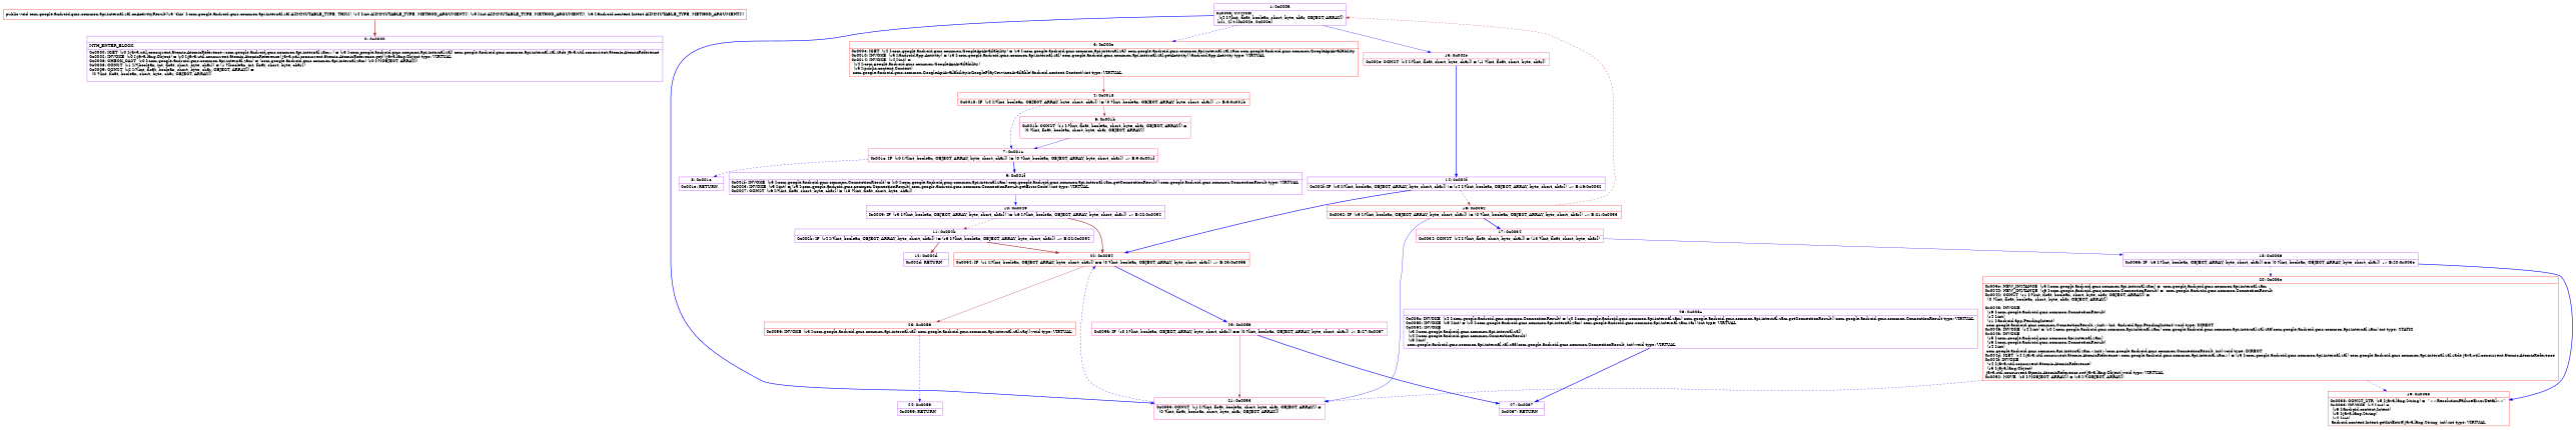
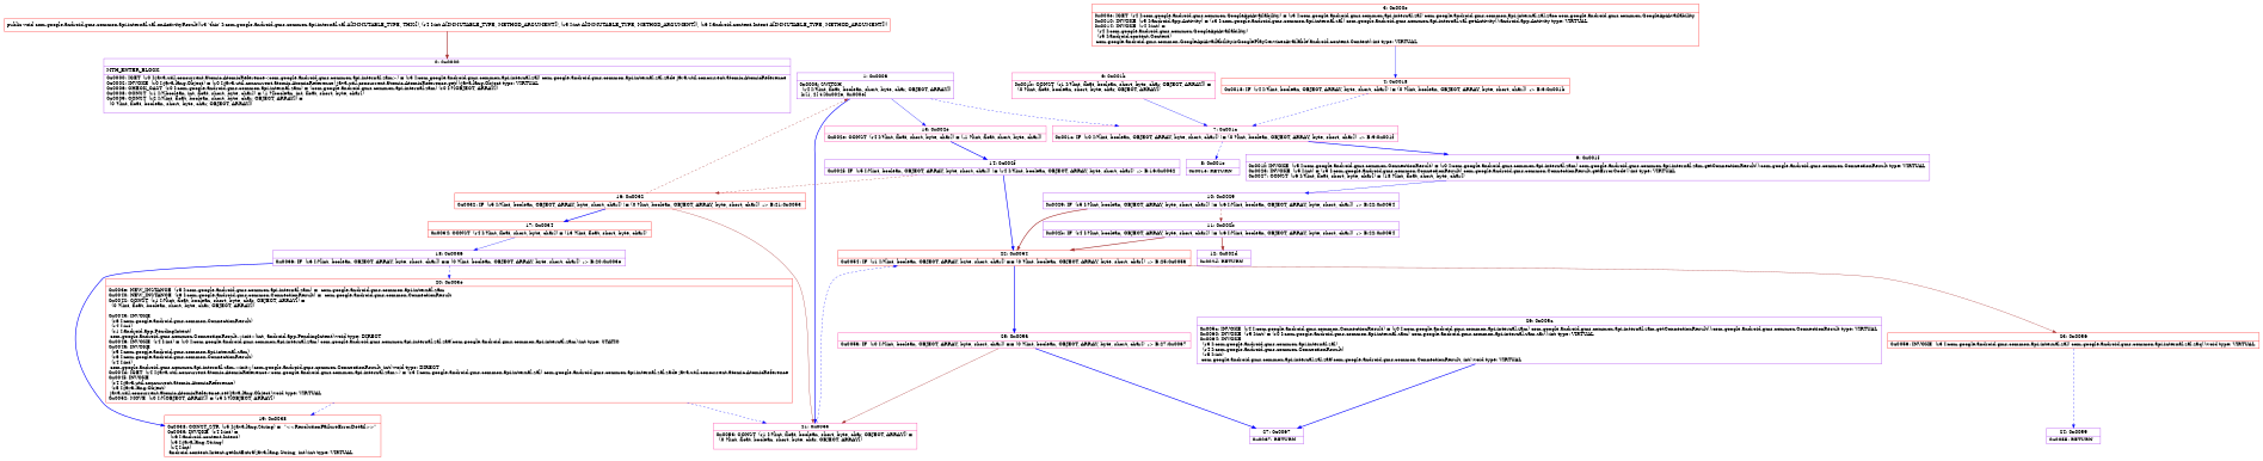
  digraph {
    node [color=purple shape=record]
    edge [color=blue style=bold]
    n1 [label="{0\:\ 0x0000|MTH_ENTER_BLOCK\l|0x0000: IGET  (r0 I:java.util.concurrent.atomic.AtomicReference\<com.google.android.gms.common.api.internal.zam\>) = (r3 I:com.google.android.gms.common.api.internal.zal) com.google.android.gms.common.api.internal.zal.zade java.util.concurrent.atomic.AtomicReference \l0x0002: INVOKE  (r0 I:java.lang.Object) = (r0 I:java.util.concurrent.atomic.AtomicReference) java.util.concurrent.atomic.AtomicReference.get():java.lang.Object type: VIRTUAL \l0x0006: CHECK_CAST  (r0 I:com.google.android.gms.common.api.internal.zam) = (com.google.android.gms.common.api.internal.zam) (r0 I:?[OBJECT, ARRAY]) \l0x0008: CONST  (r1 I:?[boolean, int, float, short, byte, char]) = (1 ?[boolean, int, float, short, byte, char]) \l0x0009: CONST  (r2 I:?[int, float, boolean, short, byte, char, OBJECT, ARRAY]) = \l  (0 ?[int, float, boolean, short, byte, char, OBJECT, ARRAY])\l \l}"]
    n2 [label="{1\:\ 0x000a|0x000a: SWITCH  \l  (r4 I:?[int, float, boolean, short, byte, char, OBJECT, ARRAY])\l k:[1, 2] t:[0x002e, 0x000e] \l}"]
-   n3 [color=red label="{3\:\ 0x000e|0x000e: IGET  (r4 I:com.google.android.gms.common.GoogleApiAvailability) = (r3 I:com.google.android.gms.common.api.internal.zal) com.google.android.gms.common.api.internal.zal.zacc com.google.android.gms.common.GoogleApiAvailability \l0x0010: INVOKE  (r5 I:android.app.Activity) = (r3 I:com.google.android.gms.common.api.internal.zal) com.google.android.gms.common.api.internal.zal.getActivity():android.app.Activity type: VIRTUAL \l0x0014: INVOKE  (r4 I:int) = \l  (r4 I:com.google.android.gms.common.GoogleApiAvailability)\l  (r5 I:public.content.Context)\l com.google.android.gms.common.GoogleApiAvailability.isGooglePlayServicesAvailable(android.content.Context):int type: VIRTUAL \l}"]
+   n3 [color=red label="{3\:\ 0x000e|0x000e: IGET  (r4 I:com.google.android.gms.common.GoogleApiAvailability) = (r3 I:com.google.android.gms.common.api.internal.zal) com.google.android.gms.common.api.internal.zal.zacc com.google.android.gms.common.GoogleApiAvailability \l0x0010: INVOKE  (r5 I:android.app.Activity) = (r3 I:com.google.android.gms.common.api.internal.zal) com.google.android.gms.common.api.internal.zal.getActivity():android.app.Activity type: VIRTUAL \l0x0014: INVOKE  (r4 I:int) = \l  (r4 I:com.google.android.gms.common.GoogleApiAvailability)\l  (r5 I:android.content.Context)\l com.google.android.gms.common.GoogleApiAvailability.isGooglePlayServicesAvailable(android.content.Context):int type: VIRTUAL \l}"]
    n4 [color=deeppink label="{13\:\ 0x002e|0x002e: CONST  (r4 I:?[int, float, short, byte, char]) = (\-1 ?[int, float, short, byte, char]) \l}"]
    n5 [color=deeppink label="{21\:\ 0x0053|0x0053: CONST  (r1 I:?[int, float, boolean, short, byte, char, OBJECT, ARRAY]) = \l  (0 ?[int, float, boolean, short, byte, char, OBJECT, ARRAY])\l \l}"]
    n6 [color=red label="{4\:\ 0x0018|0x0018: IF  (r4 I:?[int, boolean, OBJECT, ARRAY, byte, short, char]) != (0 ?[int, boolean, OBJECT, ARRAY, byte, short, char])  \-\> B:6:0x001b \l}"]
    n7 [label="{14\:\ 0x002f|0x002f: IF  (r5 I:?[int, boolean, OBJECT, ARRAY, byte, short, char]) != (r4 I:?[int, boolean, OBJECT, ARRAY, byte, short, char])  \-\> B:16:0x0032 \l}"]
    n8 [color=red label="{22\:\ 0x0054|0x0054: IF  (r1 I:?[int, boolean, OBJECT, ARRAY, byte, short, char]) == (0 ?[int, boolean, OBJECT, ARRAY, byte, short, char])  \-\> B:25:0x005a \l}"]
    n9 [color=deeppink label="{6\:\ 0x001b|0x001b: CONST  (r1 I:?[int, float, boolean, short, byte, char, OBJECT, ARRAY]) = \l  (0 ?[int, float, boolean, short, byte, char, OBJECT, ARRAY])\l \l}"]
    n10 [color=deeppink label="{7\:\ 0x001c|0x001c: IF  (r0 I:?[int, boolean, OBJECT, ARRAY, byte, short, char]) != (0 ?[int, boolean, OBJECT, ARRAY, byte, short, char])  \-\> B:9:0x001f \l}"]
    n11 [label="{8\:\ 0x001e|0x001e: RETURN   \l}"]
    n12 [label="{9\:\ 0x001f|0x001f: INVOKE  (r5 I:com.google.android.gms.common.ConnectionResult) = (r0 I:com.google.android.gms.common.api.internal.zam) com.google.android.gms.common.api.internal.zam.getConnectionResult():com.google.android.gms.common.ConnectionResult type: VIRTUAL \l0x0023: INVOKE  (r5 I:int) = (r5 I:com.google.android.gms.common.ConnectionResult) com.google.android.gms.common.ConnectionResult.getErrorCode():int type: VIRTUAL \l0x0027: CONST  (r6 I:?[int, float, short, byte, char]) = (18 ?[int, float, short, byte, char]) \l}"]
    n13 [label="{10\:\ 0x0029|0x0029: IF  (r5 I:?[int, boolean, OBJECT, ARRAY, byte, short, char]) != (r6 I:?[int, boolean, OBJECT, ARRAY, byte, short, char])  \-\> B:22:0x0054 \l}"]
    n14 [label="{11\:\ 0x002b|0x002b: IF  (r4 I:?[int, boolean, OBJECT, ARRAY, byte, short, char]) != (r6 I:?[int, boolean, OBJECT, ARRAY, byte, short, char])  \-\> B:22:0x0054 \l}"]
    n15 [label="{12\:\ 0x002d|0x002d: RETURN   \l}"]
    n16 [color=red label="{23\:\ 0x0056|0x0056: INVOKE  (r3 I:com.google.android.gms.common.api.internal.zal) com.google.android.gms.common.api.internal.zal.zaq():void type: VIRTUAL \l}"]
    n17 [color=deeppink label="{25\:\ 0x005a|0x005a: IF  (r0 I:?[int, boolean, OBJECT, ARRAY, byte, short, char]) == (0 ?[int, boolean, OBJECT, ARRAY, byte, short, char])  \-\> B:27:0x0067 \l}"]
    n18 [color=red label="{16\:\ 0x0032|0x0032: IF  (r5 I:?[int, boolean, OBJECT, ARRAY, byte, short, char]) != (0 ?[int, boolean, OBJECT, ARRAY, byte, short, char])  \-\> B:21:0x0053 \l}"]
-   n19 [color=deeppink label="{17\:\ 0x0034|0x0034: CONST  (r4 I:?[int, float, short, byte, char]) = (13 ?[int, float, short, byte, char]) \l}"]
+   n19 [color=red label="{17\:\ 0x0034|0x0034: CONST  (r4 I:?[int, float, short, byte, char]) = (13 ?[int, float, short, byte, char]) \l}"]
    n20 [label="{18\:\ 0x0036|0x0036: IF  (r6 I:?[int, boolean, OBJECT, ARRAY, byte, short, char]) == (0 ?[int, boolean, OBJECT, ARRAY, byte, short, char])  \-\> B:20:0x003e \l}"]
    n21 [color=red label="{19\:\ 0x0038|0x0038: CONST_STR  (r5 I:java.lang.String) =  \"\<\<ResolutionFailureErrorDetail\>\>\" \l0x003a: INVOKE  (r4 I:int) = \l  (r6 I:android.content.Intent)\l  (r5 I:java.lang.String)\l  (r4 I:int)\l android.content.Intent.getIntExtra(java.lang.String, int):int type: VIRTUAL \l}"]
    n22 [color=red label="{20\:\ 0x003e|0x003e: NEW_INSTANCE  (r5 I:com.google.android.gms.common.api.internal.zam) =  com.google.android.gms.common.api.internal.zam \l0x0040: NEW_INSTANCE  (r6 I:com.google.android.gms.common.ConnectionResult) =  com.google.android.gms.common.ConnectionResult \l0x0042: CONST  (r1 I:?[int, float, boolean, short, byte, char, OBJECT, ARRAY]) = \l  (0 ?[int, float, boolean, short, byte, char, OBJECT, ARRAY])\l \l0x0043: INVOKE  \l  (r6 I:com.google.android.gms.common.ConnectionResult)\l  (r4 I:int)\l  (r1 I:android.app.PendingIntent)\l com.google.android.gms.common.ConnectionResult.\<init\>(int, android.app.PendingIntent):void type: DIRECT \l0x0046: INVOKE  (r4 I:int) = (r0 I:com.google.android.gms.common.api.internal.zam) com.google.android.gms.common.api.internal.zal.zaa(com.google.android.gms.common.api.internal.zam):int type: STATIC \l0x004a: INVOKE  \l  (r5 I:com.google.android.gms.common.api.internal.zam)\l  (r6 I:com.google.android.gms.common.ConnectionResult)\l  (r4 I:int)\l com.google.android.gms.common.api.internal.zam.\<init\>(com.google.android.gms.common.ConnectionResult, int):void type: DIRECT \l0x004d: IGET  (r4 I:java.util.concurrent.atomic.AtomicReference\<com.google.android.gms.common.api.internal.zam\>) = (r3 I:com.google.android.gms.common.api.internal.zal) com.google.android.gms.common.api.internal.zal.zade java.util.concurrent.atomic.AtomicReference \l0x004f: INVOKE  \l  (r4 I:java.util.concurrent.atomic.AtomicReference)\l  (r5 I:java.lang.Object)\l java.util.concurrent.atomic.AtomicReference.set(java.lang.Object):void type: VIRTUAL \l0x0052: MOVE  (r0 I:?[OBJECT, ARRAY]) = (r5 I:?[OBJECT, ARRAY]) \l}"]
    n23 [label="{24\:\ 0x0059|0x0055: RETURN   \l}"]
    n24 [label="{27\:\ 0x0067|0x0067: RETURN   \l}"]
    n25 [label="{26\:\ 0x005c|0x005c: INVOKE  (r4 I:com.google.android.gms.common.ConnectionResult) = (r0 I:com.google.android.gms.common.api.internal.zam) com.google.android.gms.common.api.internal.zam.getConnectionResult():com.google.android.gms.common.ConnectionResult type: VIRTUAL \l0x0060: INVOKE  (r5 I:int) = (r0 I:com.google.android.gms.common.api.internal.zam) com.google.android.gms.common.api.internal.zam.zar():int type: VIRTUAL \l0x0064: INVOKE  \l  (r3 I:com.google.android.gms.common.api.internal.zal)\l  (r4 I:com.google.android.gms.common.ConnectionResult)\l  (r5 I:int)\l com.google.android.gms.common.api.internal.zal.zaa(com.google.android.gms.common.ConnectionResult, int):void type: VIRTUAL \l}"]
    n26 [color=red label="{public void com.google.android.gms.common.api.internal.zal.onActivityResult((r3 'this' I:com.google.android.gms.common.api.internal.zal A[IMMUTABLE_TYPE, THIS]), (r4 I:int A[IMMUTABLE_TYPE, METHOD_ARGUMENT]), (r5 I:int A[IMMUTABLE_TYPE, METHOD_ARGUMENT]), (r6 I:android.content.Intent A[IMMUTABLE_TYPE, METHOD_ARGUMENT])) }"]
-   n2 -> n3 [style=dashed]
+   n2 -> n10 [style=dashed]
    n2 -> n4 [style=solid]
    n2 -> n5
-   n3 -> n6 [color=brown style=solid]
+   n3 -> n6 [style=solid]
    n4 -> n7
    n5 -> n8 [style=dashed]
-   n6 -> n9 [color=brown style=solid]
    n6 -> n10 [style=dashed]
    n7 -> n8
    n7 -> n18 [color=brown style=dashed]
    n8 -> n16 [color=brown style=solid]
    n8 -> n17
    n9 -> n10 [style=solid]
    n10 -> n11 [style=dashed]
    n10 -> n12
    n12 -> n13 [style=solid]
    n13 -> n8 [color=brown]
    n13 -> n14 [color=brown style=dashed]
    n14 -> n8 [color=brown]
    n14 -> n15 [color=brown]
    n16 -> n23 [style=dashed]
    n17 -> n5 [color=brown style=solid]
    n17 -> n24
    n18 -> n2 [color=brown style=dashed]
-   n18 -> n5 [style=solid]
+   n18 -> n5 [color=brown style=solid]
    n18 -> n19
    n19 -> n20 [style=solid]
    n20 -> n21
    n20 -> n22 [style=dashed]
    n22 -> n5 [style=dashed]
    n22 -> n21 [style=dashed]
    n25 -> n24
    n26 -> n1 [color=brown]
  }
